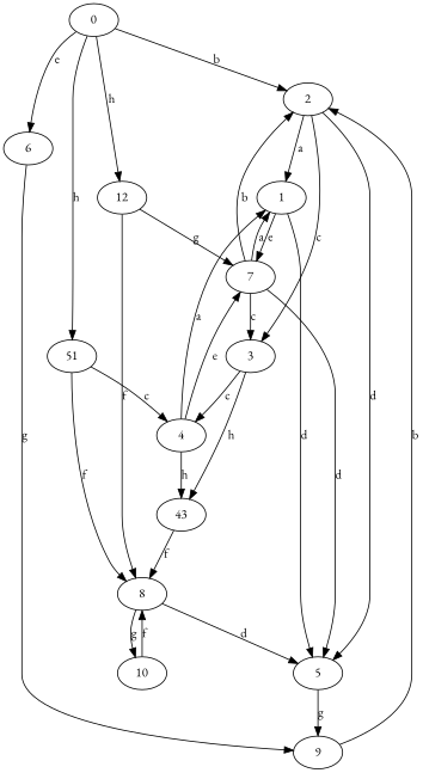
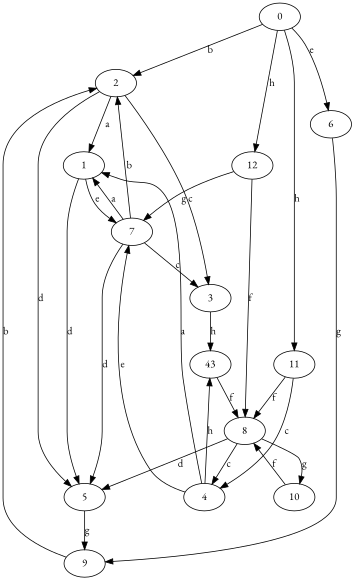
  strict digraph {
    fontname="EB Garamond"
    node [fontname="EB Garamond"]
    edge [fontname="EB Garamond"]
    0
    2
    6
-   11 [label=51]
+   11
    12
    1
    5
    3
    9
    4
    8
    7
    n13 [label=43]
    10
    0 -> 2 [label=b]
    0 -> 6 [label=e]
    0 -> 11 [label=h]
    0 -> 12 [label=h]
    2 -> 1 [label=a]
    2 -> 5 [label=d]
    2 -> 3 [label=c]
    6 -> 9 [label=g]
    11 -> 4 [label=c]
    11 -> 8 [label=f]
    12 -> 8 [label=f]
    12 -> 7 [label=g]
    1 -> 5 [label=d]
    1 -> 7 [label=e]
    5 -> 9 [label=g]
    3 -> n13 [label=h]
    9 -> 2 [label=b]
    4 -> 1 [label=a]
    4 -> 7 [label=e]
    4 -> n13 [label=h]
    8 -> 5 [label=d]
-   3 -> 4 [label=c]
+   8 -> 4 [label=c]
    8 -> 10 [label=g]
    7 -> 2 [label=b]
    7 -> 1 [label=a]
    7 -> 5 [label=d]
    7 -> 3 [label=c]
    n13 -> 8 [label=f]
    10 -> 8 [label=f]
  }
